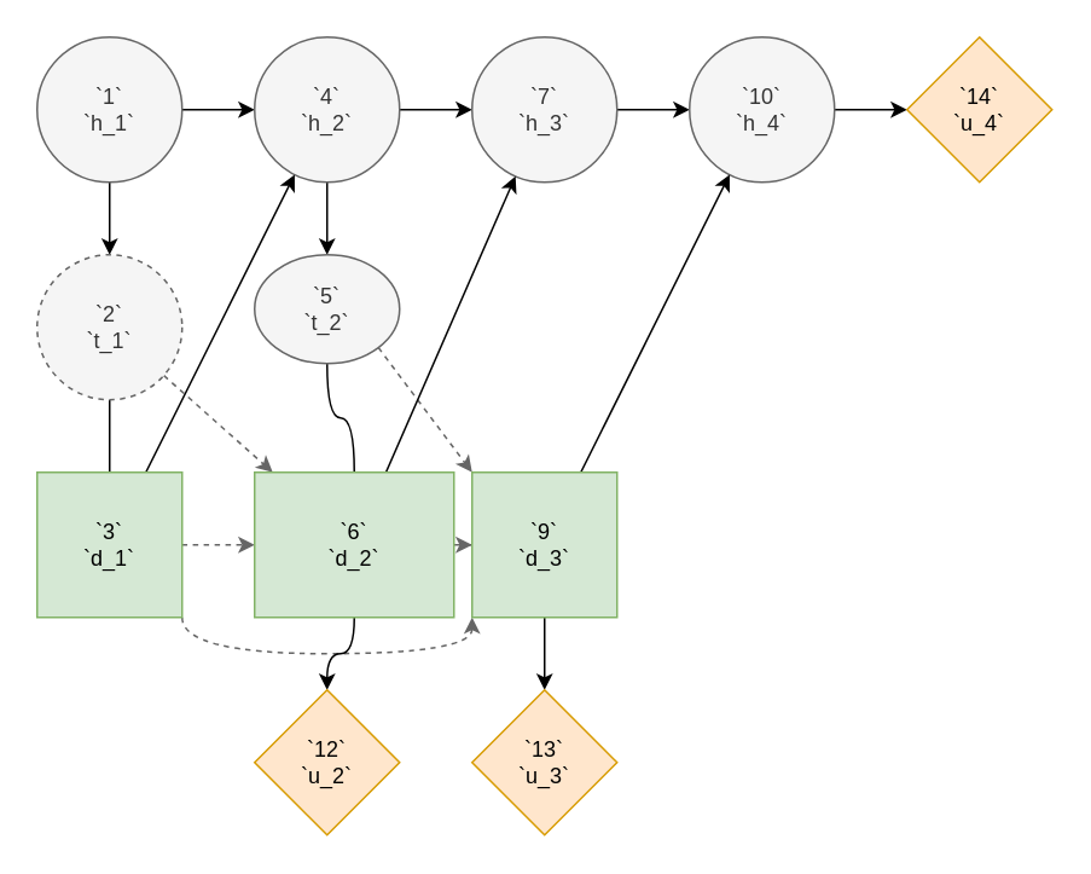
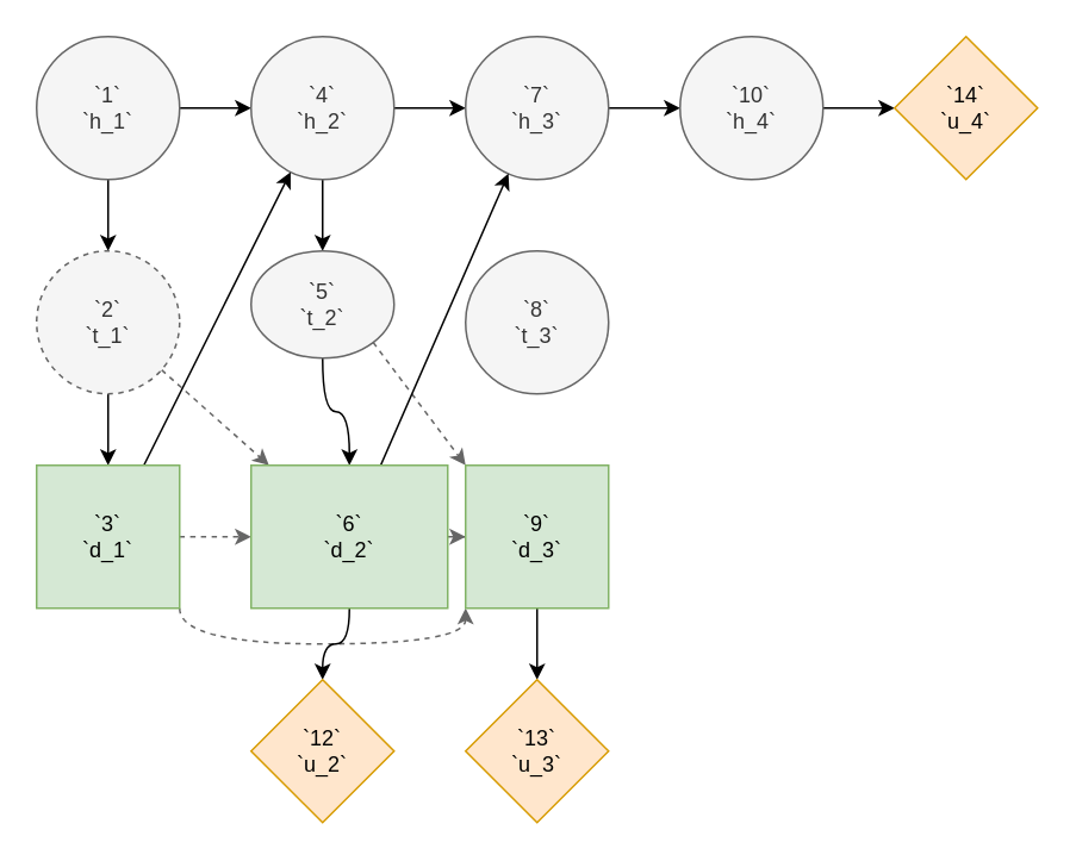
  <mxCell id="0" />
  <mxCell id="1" parent="0" />
  <mxCell id="2" style="edgeStyle=orthogonalEdgeStyle;rounded=0;orthogonalLoop=1;jettySize=auto;html=1;curved=1;" parent="1" source="4" target="7" edge="1"><mxGeometry relative="1" as="geometry" /></mxCell>
  <mxCell id="3" style="edgeStyle=orthogonalEdgeStyle;rounded=0;orthogonalLoop=1;jettySize=auto;html=1;curved=1;" parent="1" source="4" target="15" edge="1"><mxGeometry relative="1" as="geometry" /></mxCell>
  <mxCell id="4" value="`1`&lt;br&gt;`h_1`" style="ellipse;whiteSpace=wrap;html=1;aspect=fixed;fillColor=#f5f5f5;strokeColor=#666666;fontColor=#333333;" parent="1" vertex="1"><mxGeometry x="20" y="20" width="80" height="80" as="geometry" /></mxCell>
  <mxCell id="5" style="edgeStyle=orthogonalEdgeStyle;rounded=0;orthogonalLoop=1;jettySize=auto;html=1;curved=1;" parent="1" source="7" target="9" edge="1"><mxGeometry relative="1" as="geometry" /></mxCell>
  <mxCell id="6" style="edgeStyle=orthogonalEdgeStyle;rounded=0;orthogonalLoop=1;jettySize=auto;html=1;curved=1;" parent="1" source="7" target="18" edge="1"><mxGeometry relative="1" as="geometry" /></mxCell>
  <mxCell id="7" value="&lt;div&gt;`4`&lt;/div&gt;&lt;div&gt;`h_2`&lt;br&gt;&lt;/div&gt;" style="ellipse;whiteSpace=wrap;html=1;aspect=fixed;fillColor=#f5f5f5;strokeColor=#666666;fontColor=#333333;" parent="1" vertex="1"><mxGeometry x="140" y="20" width="80" height="80" as="geometry" /></mxCell>
  <mxCell id="8" style="edgeStyle=orthogonalEdgeStyle;rounded=0;orthogonalLoop=1;jettySize=auto;html=1;curved=1;" parent="1" source="9" target="11" edge="1"><mxGeometry relative="1" as="geometry" /></mxCell>
  <mxCell id="9" value="`7`&lt;br&gt;`h_3`" style="ellipse;whiteSpace=wrap;html=1;aspect=fixed;fillColor=#f5f5f5;strokeColor=#666666;fontColor=#333333;" parent="1" vertex="1"><mxGeometry x="260" y="20" width="80" height="80" as="geometry" /></mxCell>
  <mxCell id="10" style="edgeStyle=orthogonalEdgeStyle;rounded=0;orthogonalLoop=1;jettySize=auto;html=1;curved=1;" parent="1" source="11" target="12" edge="1"><mxGeometry relative="1" as="geometry" /></mxCell>
  <mxCell id="11" value="`10`&lt;br&gt;`h_4`" style="ellipse;whiteSpace=wrap;html=1;aspect=fixed;fillColor=#f5f5f5;strokeColor=#666666;fontColor=#333333;" parent="1" vertex="1"><mxGeometry x="380" y="20" width="80" height="80" as="geometry" /></mxCell>
  <mxCell id="12" value="`14`&lt;br&gt;`u_4`" style="rhombus;whiteSpace=wrap;html=1;fontFamily=Helvetica;fontSize=12;align=center;strokeColor=#d79b00;fillColor=#ffe6cc;" parent="1" vertex="1"><mxGeometry x="500" y="20" width="80" height="80" as="geometry" /></mxCell>
- <mxCell id="13" style="edgeStyle=orthogonalEdgeStyle;rounded=0;orthogonalLoop=1;jettySize=auto;html=1;curved=1;endArrow=none;" parent="1" source="15" target="23" edge="1"><mxGeometry relative="1" as="geometry" /></mxCell>
+ <mxCell id="13" style="edgeStyle=orthogonalEdgeStyle;rounded=0;orthogonalLoop=1;jettySize=auto;html=1;curved=1;" parent="1" source="15" target="23" edge="1"><mxGeometry relative="1" as="geometry" /></mxCell>
  <mxCell id="14" style="edgeStyle=none;rounded=0;orthogonalLoop=1;jettySize=auto;html=1;fontSize=20;dashed=1;fillColor=#f5f5f5;strokeColor=#666666;" parent="1" source="15" target="27" edge="1"><mxGeometry relative="1" as="geometry" /></mxCell>
  <mxCell id="15" value="&lt;div&gt;`2`&lt;/div&gt;&lt;div&gt;`t_1`&lt;br&gt;&lt;/div&gt;" style="ellipse;whiteSpace=wrap;html=1;aspect=fixed;fillColor=#f5f5f5;strokeColor=#666666;fontColor=#333333;dashed=1;" parent="1" vertex="1"><mxGeometry x="20" y="140" width="80" height="80" as="geometry" /></mxCell>
- <mxCell id="16" style="edgeStyle=orthogonalEdgeStyle;rounded=0;orthogonalLoop=1;jettySize=auto;html=1;curved=1;endArrow=none;" parent="1" source="18" target="27" edge="1"><mxGeometry relative="1" as="geometry" /></mxCell>
+ <mxCell id="16" style="edgeStyle=orthogonalEdgeStyle;rounded=0;orthogonalLoop=1;jettySize=auto;html=1;curved=1;" parent="1" source="18" target="27" edge="1"><mxGeometry relative="1" as="geometry" /></mxCell>
  <mxCell id="17" style="edgeStyle=none;rounded=0;orthogonalLoop=1;jettySize=auto;html=1;exitX=1;exitY=1;exitDx=0;exitDy=0;entryX=0;entryY=0;entryDx=0;entryDy=0;dashed=1;fillColor=#f5f5f5;strokeColor=#666666;" parent="1" source="18" target="30" edge="1"><mxGeometry relative="1" as="geometry" /></mxCell>
  <mxCell id="18" value="&lt;div&gt;`5`&lt;/div&gt;&lt;div&gt;`t_2`&lt;/div&gt;" style="ellipse;whiteSpace=wrap;html=1;aspect=fixed;fillColor=#f5f5f5;strokeColor=#666666;fontColor=#333333;" parent="1" vertex="1"><mxGeometry x="140" y="140" width="80" height="60" as="geometry" /></mxCell>
+ <mxCell id="19" value="`8`&lt;br&gt;`t_3`" style="ellipse;whiteSpace=wrap;html=1;aspect=fixed;fillColor=#f5f5f5;strokeColor=#666666;fontColor=#333333;" parent="1" vertex="1"><mxGeometry x="260" y="140" width="80" height="80" as="geometry" /></mxCell>
  <mxCell id="20" style="edgeStyle=orthogonalEdgeStyle;curved=1;rounded=0;orthogonalLoop=1;jettySize=auto;html=1;dashed=1;fillColor=#f5f5f5;strokeColor=#666666;" parent="1" source="23" target="27" edge="1"><mxGeometry relative="1" as="geometry" /></mxCell>
  <mxCell id="21" style="edgeStyle=orthogonalEdgeStyle;rounded=0;orthogonalLoop=1;jettySize=auto;html=1;exitX=1;exitY=1;exitDx=0;exitDy=0;entryX=0;entryY=1;entryDx=0;entryDy=0;curved=1;dashed=1;fillColor=#f5f5f5;strokeColor=#666666;" parent="1" source="23" target="30" edge="1"><mxGeometry relative="1" as="geometry" /></mxCell>
  <mxCell id="22" style="edgeStyle=none;rounded=0;orthogonalLoop=1;jettySize=auto;html=1;fontSize=20;" parent="1" source="23" target="7" edge="1"><mxGeometry relative="1" as="geometry" /></mxCell>
  <mxCell id="23" value="`3`&lt;br&gt;`d_1`" style="whiteSpace=wrap;html=1;aspect=fixed;fontFamily=Helvetica;fontSize=12;fontColor=#000000;align=center;strokeColor=#82b366;fillColor=#d5e8d4;" parent="1" vertex="1"><mxGeometry x="20" y="260" width="80" height="80" as="geometry" /></mxCell>
  <mxCell id="24" style="edgeStyle=orthogonalEdgeStyle;rounded=0;orthogonalLoop=1;jettySize=auto;html=1;curved=1;" parent="1" source="27" target="31" edge="1"><mxGeometry relative="1" as="geometry" /></mxCell>
  <mxCell id="25" style="edgeStyle=orthogonalEdgeStyle;curved=1;rounded=0;orthogonalLoop=1;jettySize=auto;html=1;dashed=1;fillColor=#f5f5f5;strokeColor=#666666;" parent="1" source="27" target="30" edge="1"><mxGeometry relative="1" as="geometry" /></mxCell>
  <mxCell id="26" style="edgeStyle=none;rounded=0;orthogonalLoop=1;jettySize=auto;html=1;fontSize=20;" parent="1" source="27" target="9" edge="1"><mxGeometry relative="1" as="geometry" /></mxCell>
  <mxCell id="27" value="&lt;div&gt;`6`&lt;/div&gt;&lt;div&gt;`d_2`&lt;br&gt;&lt;/div&gt;" style="whiteSpace=wrap;html=1;aspect=fixed;fontFamily=Helvetica;fontSize=12;fontColor=#000000;align=center;strokeColor=#82b366;fillColor=#d5e8d4;" parent="1" vertex="1"><mxGeometry x="140" y="260" width="110" height="80" as="geometry" /></mxCell>
  <mxCell id="28" style="edgeStyle=orthogonalEdgeStyle;rounded=0;orthogonalLoop=1;jettySize=auto;html=1;curved=1;" parent="1" source="30" target="32" edge="1"><mxGeometry relative="1" as="geometry" /></mxCell>
- <mxCell id="29" style="edgeStyle=none;rounded=0;orthogonalLoop=1;jettySize=auto;html=1;fontSize=20;" parent="1" source="30" target="11" edge="1"><mxGeometry relative="1" as="geometry" /></mxCell>
  <mxCell id="30" value="`9`&lt;br&gt;`d_3`" style="whiteSpace=wrap;html=1;aspect=fixed;fontFamily=Helvetica;fontSize=12;fontColor=#000000;align=center;strokeColor=#82b366;fillColor=#d5e8d4;" parent="1" vertex="1"><mxGeometry x="260" y="260" width="80" height="80" as="geometry" /></mxCell>
  <mxCell id="31" value="&lt;div&gt;`12`&lt;/div&gt;&lt;div&gt;`u_2`&lt;br&gt;&lt;/div&gt;" style="rhombus;whiteSpace=wrap;html=1;fontFamily=Helvetica;fontSize=12;fontColor=#000000;align=center;strokeColor=#d79b00;fillColor=#ffe6cc;" parent="1" vertex="1"><mxGeometry x="140" y="380" width="80" height="80" as="geometry" /></mxCell>
  <mxCell id="32" value="`13`&lt;br&gt;`u_3`" style="rhombus;whiteSpace=wrap;html=1;fontFamily=Helvetica;fontSize=12;fontColor=#000000;align=center;strokeColor=#d79b00;fillColor=#ffe6cc;" parent="1" vertex="1"><mxGeometry x="260" y="380" width="80" height="80" as="geometry" /></mxCell>
